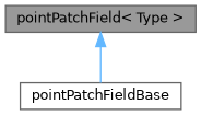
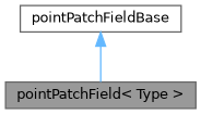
  digraph {
    node [color=gray40 fontname=Helvetica fontsize=10 shape=box style=filled]
    n1 [fillcolor=grey60 fontcolor=black height=0.2 label="pointPatchField\< Type \>" width=0.4]
    n2 [fillcolor=white height=0.2 label=pointPatchFieldBase width=0.4]
-   n1 -> n2 [color=steelblue1 dir=back fontname=Helvetica fontsize=10 labelfontname=Helvetica labelfontsize=10 style=solid]
+   n2 -> n1 [color=steelblue1 dir=back fontname=Helvetica fontsize=10 labelfontname=Helvetica labelfontsize=10 style=solid]
  }
